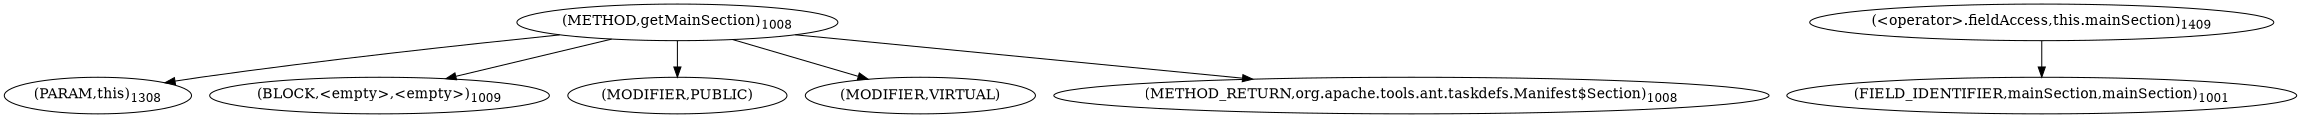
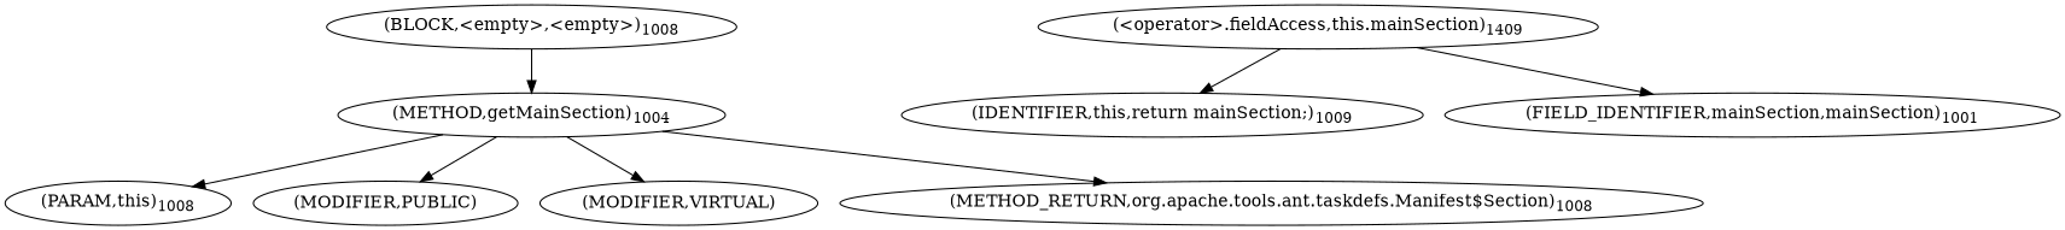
  digraph {
-   n1 [label=<(METHOD,getMainSection)<SUB>1008</SUB>>]
-   n2 [label=<(PARAM,this)<SUB>1308</SUB>>]
-   n3 [label=<(BLOCK,&lt;empty&gt;,&lt;empty&gt;)<SUB>1009</SUB>>]
+   n1 [label=<(METHOD,getMainSection)<SUB>1004</SUB>>]
+   n2 [label=<(PARAM,this)<SUB>1008</SUB>>]
+   n3 [label=<(BLOCK,&lt;empty&gt;,&lt;empty&gt;)<SUB>1008</SUB>>]
    n4 [label=<(MODIFIER,PUBLIC)>]
    n5 [label=<(MODIFIER,VIRTUAL)>]
    n6 [label=<(METHOD_RETURN,org.apache.tools.ant.taskdefs.Manifest$Section)<SUB>1008</SUB>>]
    n7 [label=<(&lt;operator&gt;.fieldAccess,this.mainSection)<SUB>1409</SUB>>]
+   n8 [label=<(IDENTIFIER,this,return mainSection;)<SUB>1009</SUB>>]
    n9 [label=<(FIELD_IDENTIFIER,mainSection,mainSection)<SUB>1001</SUB>>]
    n1 -> n2
-   n1 -> n3
+   n3 -> n1
    n1 -> n4
    n1 -> n5
    n1 -> n6
+   n7 -> n8
    n7 -> n9
  }
